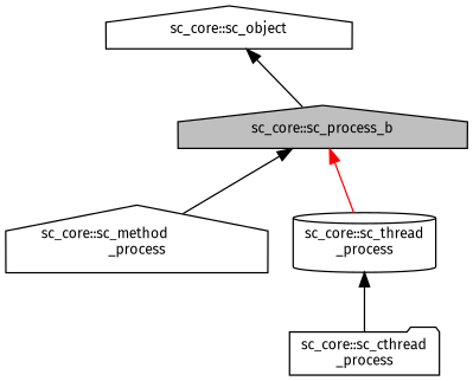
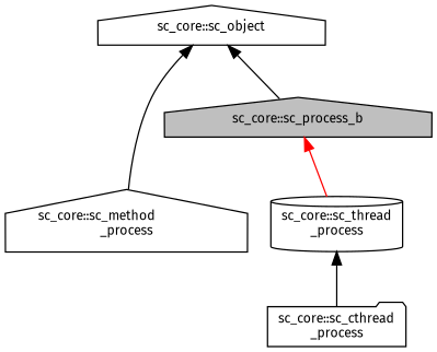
  digraph {
    fontname="Fira Sans"
    node [color=black fillcolor=white fontname="Fira Sans" fontsize=10 shape=house style=filled]
    edge [color=black dir=back fontname="Fira Sans" fontsize=10 labelfontname=FreeSans labelfontsize=10 style=solid]
    n1 [fillcolor=grey75 fontcolor=black height=0.2 label="sc_core::sc_process_b" width=0.4]
    n2 [height=0.2 label="sc_core::sc_method\l_process" width=0.4]
    n3 [height=0.2 label="sc_core::sc_thread\l_process" shape=cylinder width=0.4]
    n4 [height=0.2 label="sc_core::sc_cthread\l_process" shape=folder width=0.4]
    n5 [height=0.2 label="sc_core::sc_object" width=0.4]
-   n1 -> n2
+   n5 -> n2
    n1 -> n3 [color=red]
    n3 -> n4
    n5 -> n1
  }
